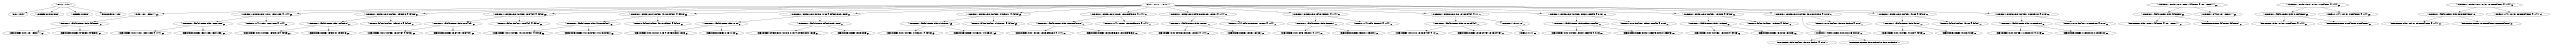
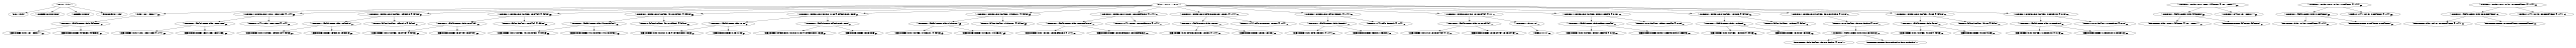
  digraph {
    fontname="DejaVu Sans Mono"
    node [fontname="DejaVu Sans Mono"]
    edge [fontname="DejaVu Sans Mono"]
    n1 [label=<(METHOD,&lt;init&gt;)>]
    n2 [label=<(PARAM,this)>]
    n3 [label=<(MODIFIER,CONSTRUCTOR)>]
    n4 [label=<(MODIFIER,PUBLIC)>]
    n5 [label=<(METHOD_RETURN,void)>]
    n6 [label=<(BLOCK,&lt;empty&gt;,&lt;empty&gt;)>]
    n7 [label=<(&lt;init&gt;,new Vector())<SUB>61</SUB>>]
    n8 [label=<(&lt;operator&gt;.assignment,Union resources = null)<SUB>63</SUB>>]
    n9 [label=<(&lt;operator&gt;.assignment,boolean relative = false)<SUB>64</SUB>>]
    n10 [label=<(&lt;operator&gt;.assignment,boolean parallel = false)<SUB>65</SUB>>]
    n11 [label=<(&lt;operator&gt;.assignment,boolean forwardSlash = false)<SUB>66</SUB>>]
    n12 [label=<(&lt;operator&gt;.assignment,String type = FileDirBoth.FILE)<SUB>67</SUB>>]
    n13 [label=<(&lt;operator&gt;.assignment,boolean skipEmpty = false)<SUB>69</SUB>>]
    n14 [label=<(&lt;operator&gt;.assignment,Mapper mapperElement = null)<SUB>71</SUB>>]
    n15 [label=<(&lt;operator&gt;.assignment,FileNameMapper mapper = null)<SUB>72</SUB>>]
    n16 [label=<(&lt;operator&gt;.assignment,File destDir = null)<SUB>73</SUB>>]
    n17 [label=<(&lt;operator&gt;.assignment,int maxParallel = -1)<SUB>74</SUB>>]
    n18 [label=<(&lt;operator&gt;.assignment,boolean addSourceFile = true)<SUB>75</SUB>>]
    n19 [label=<(&lt;operator&gt;.assignment,boolean verbose = false)<SUB>76</SUB>>]
    n20 [label=<(&lt;operator&gt;.assignment,boolean ignoreMissing = true)<SUB>77</SUB>>]
    n21 [label=<(&lt;operator&gt;.assignment,boolean force = false)<SUB>78</SUB>>]
    n22 [label=<(&lt;operator&gt;.assignment,boolean srcIsFirst = true)<SUB>83</SUB>>]
    n23 [label=<(&lt;operator&gt;.assignment,Vector filesets = new Vector())<SUB>61</SUB>>]
    n24 [label=<(&lt;operator&gt;.fieldAccess,this.filesets)<SUB>61</SUB>>]
    n25 [label=<(&lt;operator&gt;.alloc,new Vector())<SUB>61</SUB>>]
    n26 [label=<(&lt;operator&gt;.fieldAccess,this.filesets)<SUB>61</SUB>>]
    n27 [label=<(&lt;operator&gt;.fieldAccess,this.resources)<SUB>63</SUB>>]
    n28 [label=<(LITERAL,null,Union resources = null)<SUB>63</SUB>>]
    n29 [label=<(&lt;operator&gt;.fieldAccess,this.relative)<SUB>64</SUB>>]
    n30 [label=<(LITERAL,false,boolean relative = false)<SUB>64</SUB>>]
    n31 [label=<(&lt;operator&gt;.fieldAccess,this.parallel)<SUB>65</SUB>>]
    n32 [label=<(LITERAL,false,boolean parallel = false)<SUB>65</SUB>>]
    n33 [label=<(&lt;operator&gt;.fieldAccess,this.forwardSlash)<SUB>66</SUB>>]
    n34 [label=<(LITERAL,false,boolean forwardSlash = false)<SUB>66</SUB>>]
    n35 [label=<(&lt;operator&gt;.fieldAccess,this.type)<SUB>67</SUB>>]
    n36 [label=<(&lt;operator&gt;.fieldAccess,FileDirBoth.FILE)<SUB>67</SUB>>]
    n37 [label=<(&lt;operator&gt;.assignment,Marker srcFilePos = null)<SUB>68</SUB>>]
    n38 [label=<(&lt;operator&gt;.fieldAccess,this.srcFilePos)<SUB>68</SUB>>]
    n39 [label=<(LITERAL,null,Marker srcFilePos = null)<SUB>68</SUB>>]
    n40 [label=<(&lt;operator&gt;.fieldAccess,this.skipEmpty)<SUB>69</SUB>>]
    n41 [label=<(LITERAL,false,boolean skipEmpty = false)<SUB>69</SUB>>]
    n42 [label=<(&lt;operator&gt;.assignment,Marker targetFilePos = null)<SUB>70</SUB>>]
    n43 [label=<(&lt;operator&gt;.fieldAccess,this.targetFilePos)<SUB>70</SUB>>]
    n44 [label=<(LITERAL,null,Marker targetFilePos = null)<SUB>70</SUB>>]
    n45 [label=<(&lt;operator&gt;.fieldAccess,this.mapperElement)<SUB>71</SUB>>]
    n46 [label=<(LITERAL,null,Mapper mapperElement = null)<SUB>71</SUB>>]
    n47 [label=<(&lt;operator&gt;.fieldAccess,this.mapper)<SUB>72</SUB>>]
    n48 [label=<(LITERAL,null,FileNameMapper mapper = null)<SUB>72</SUB>>]
    n49 [label=<(&lt;operator&gt;.fieldAccess,this.destDir)<SUB>73</SUB>>]
    n50 [label=<(LITERAL,null,File destDir = null)<SUB>73</SUB>>]
    n51 [label=<(&lt;operator&gt;.fieldAccess,this.maxParallel)<SUB>74</SUB>>]
    n52 [label=<(&lt;operator&gt;.minus,-1)<SUB>74</SUB>>]
    n53 [label=<(&lt;operator&gt;.fieldAccess,this.addSourceFile)<SUB>75</SUB>>]
    n54 [label=<(LITERAL,true,boolean addSourceFile = true)<SUB>75</SUB>>]
    n55 [label=<(&lt;operator&gt;.fieldAccess,this.verbose)<SUB>86</SUB>>]
    n56 [label=<(LITERAL,false,boolean verbose = false)<SUB>76</SUB>>]
    n57 [label=<(&lt;operator&gt;.fieldAccess,this.ignoreMissing)<SUB>77</SUB>>]
    n58 [label=<(LITERAL,true,boolean ignoreMissing = true)<SUB>77</SUB>>]
    n59 [label=<(&lt;operator&gt;.fieldAccess,this.force)<SUB>78</SUB>>]
    n60 [label=<(LITERAL,false,boolean force = false)<SUB>78</SUB>>]
    n61 [label=<(&lt;operator&gt;.fieldAccess,this.srcIsFirst)<SUB>83</SUB>>]
    n62 [label=<(LITERAL,true,boolean srcIsFirst = true)<SUB>83</SUB>>]
    n63 [label=<(IDENTIFIER,this,Vector filesets = new Vector())<SUB>61</SUB>>]
    n64 [label=<(FIELD_IDENTIFIER,filesets,filesets)<SUB>61</SUB>>]
    n65 [label=<(IDENTIFIER,this,new Vector())<SUB>61</SUB>>]
    n66 [label=<(FIELD_IDENTIFIER,filesets,filesets)<SUB>61</SUB>>]
    n67 [label=<(IDENTIFIER,this,Union resources = null)<SUB>63</SUB>>]
    n68 [label=<(FIELD_IDENTIFIER,resources,resources)<SUB>63</SUB>>]
    n69 [label=<(IDENTIFIER,this,boolean relative = false)<SUB>64</SUB>>]
    n70 [label=<(FIELD_IDENTIFIER,relative,relative)<SUB>64</SUB>>]
    n71 [label=<(IDENTIFIER,this,boolean parallel = false)<SUB>65</SUB>>]
    n72 [label=<(FIELD_IDENTIFIER,parallel,parallel)<SUB>65</SUB>>]
    n73 [label=<(IDENTIFIER,this,boolean forwardSlash = false)<SUB>66</SUB>>]
    n74 [label=<(FIELD_IDENTIFIER,forwardSlash,forwardSlash)<SUB>66</SUB>>]
    n75 [label=<(IDENTIFIER,this,String type = FileDirBoth.FILE)<SUB>67</SUB>>]
    n76 [label=<(FIELD_IDENTIFIER,type,type)<SUB>67</SUB>>]
    n77 [label=<(IDENTIFIER,FileDirBoth,String type = FileDirBoth.FILE)<SUB>67</SUB>>]
    n78 [label=<(FIELD_IDENTIFIER,FILE,FILE)<SUB>67</SUB>>]
    n79 [label=<(IDENTIFIER,this,Marker srcFilePos = null)<SUB>68</SUB>>]
    n80 [label=<(FIELD_IDENTIFIER,srcFilePos,srcFilePos)<SUB>68</SUB>>]
    n81 [label=<(IDENTIFIER,this,boolean skipEmpty = false)<SUB>69</SUB>>]
    n82 [label=<(FIELD_IDENTIFIER,skipEmpty,skipEmpty)<SUB>69</SUB>>]
    n83 [label=<(IDENTIFIER,this,Marker targetFilePos = null)<SUB>70</SUB>>]
    n84 [label=<(FIELD_IDENTIFIER,targetFilePos,targetFilePos)<SUB>70</SUB>>]
    n85 [label=<(IDENTIFIER,this,Mapper mapperElement = null)<SUB>71</SUB>>]
    n86 [label=<(FIELD_IDENTIFIER,mapperElement,mapperElement)<SUB>71</SUB>>]
    n87 [label=<(IDENTIFIER,this,FileNameMapper mapper = null)<SUB>72</SUB>>]
    n88 [label=<(FIELD_IDENTIFIER,mapper,mapper)<SUB>72</SUB>>]
    n89 [label=<(IDENTIFIER,this,File destDir = null)<SUB>73</SUB>>]
    n90 [label=<(FIELD_IDENTIFIER,destDir,destDir)<SUB>73</SUB>>]
    n91 [label=<(IDENTIFIER,this,int maxParallel = -1)<SUB>74</SUB>>]
    n92 [label=<(FIELD_IDENTIFIER,maxParallel,maxParallel)<SUB>74</SUB>>]
    n93 [label=<(LITERAL,1,-1)<SUB>78</SUB>>]
    n94 [label=<(IDENTIFIER,this,boolean addSourceFile = true)<SUB>75</SUB>>]
    n95 [label=<(FIELD_IDENTIFIER,addSourceFile,addSourceFile)<SUB>75</SUB>>]
    n96 [label=<(IDENTIFIER,this,boolean verbose = false)<SUB>76</SUB>>]
    n97 [label=<(FIELD_IDENTIFIER,verbose,verbose)<SUB>76</SUB>>]
    n98 [label=<(IDENTIFIER,this,boolean ignoreMissing = true)<SUB>77</SUB>>]
    n99 [label=<(FIELD_IDENTIFIER,ignoreMissing,ignoreMissing)<SUB>77</SUB>>]
    n100 [label=<(IDENTIFIER,this,boolean force = false)<SUB>78</SUB>>]
    n101 [label=<(FIELD_IDENTIFIER,force,force)<SUB>78</SUB>>]
    n102 [label=<(IDENTIFIER,this,boolean srcIsFirst = true)<SUB>83</SUB>>]
    n103 [label=<(FIELD_IDENTIFIER,srcIsFirst,srcIsFirst)<SUB>83</SUB>>]
    n1 -> n2
    n1 -> n3
    n1 -> n4
    n1 -> n5
    n6 -> n7
    n6 -> n8
    n6 -> n9
    n6 -> n10
    n6 -> n11
    n6 -> n12
    n6 -> n13
    n6 -> n14
    n6 -> n15
    n6 -> n16
    n6 -> n17
    n6 -> n18
    n6 -> n19
    n6 -> n20
    n6 -> n21
    n6 -> n22
    n7 -> n26
    n8 -> n27
    n8 -> n28
    n9 -> n29
    n9 -> n30
    n10 -> n31
    n10 -> n32
    n11 -> n33
    n11 -> n34
    n12 -> n35
    n12 -> n36
    n13 -> n40
    n13 -> n41
    n14 -> n45
    n14 -> n46
    n15 -> n47
    n15 -> n48
    n16 -> n49
    n16 -> n50
    n17 -> n51
    n17 -> n52
    n18 -> n53
    n18 -> n54
    n19 -> n55
    n19 -> n56
-   n20 -> n57
+   n58 -> n57
    n20 -> n58
    n21 -> n59
    n21 -> n60
    n22 -> n61
    n22 -> n62
    n23 -> n24
    n23 -> n25
    n24 -> n63
    n24 -> n64
    n26 -> n65
    n26 -> n66
    n27 -> n67
    n27 -> n68
    n29 -> n69
    n29 -> n70
    n31 -> n71
    n31 -> n72
    n33 -> n73
    n33 -> n74
    n35 -> n75
    n35 -> n76
    n36 -> n77
    n36 -> n78
    n37 -> n38
    n37 -> n39
    n38 -> n79
    n38 -> n80
    n40 -> n81
    n40 -> n82
    n42 -> n43
    n42 -> n44
    n43 -> n83
    n43 -> n84
    n45 -> n85
    n45 -> n86
    n47 -> n87
    n47 -> n88
    n49 -> n89
    n49 -> n90
    n51 -> n91
    n51 -> n92
    n52 -> n93
    n53 -> n94
    n53 -> n95
    n55 -> n96
    n55 -> n97
    n57 -> n98
    n57 -> n99
    n59 -> n100
    n59 -> n101
    n61 -> n102
    n61 -> n103
  }
